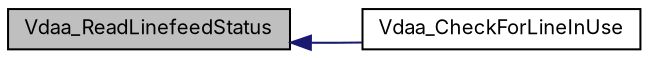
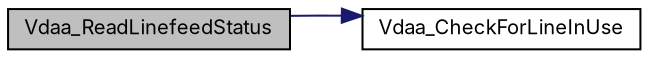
  digraph {
    rankdir=LR
    fontname=Inter
    node [color=black fontname=Inter fontsize=10 shape=record style=filled]
    n1 [fillcolor=grey75 fontcolor=black height=0.2 label=Vdaa_ReadLinefeedStatus width=0.4]
    n2 [fillcolor=white height=0.2 label=Vdaa_CheckForLineInUse width=0.4]
-   n1 -> n2 [color=midnightblue dir=back fontname=Inter fontsize=10 labelfontname=Helvetica labelfontsize=10 style=solid]
+   n2 -> n1 [color=midnightblue dir=back fontname=Inter fontsize=10 labelfontname=Helvetica labelfontsize=10 style=solid]
  }
